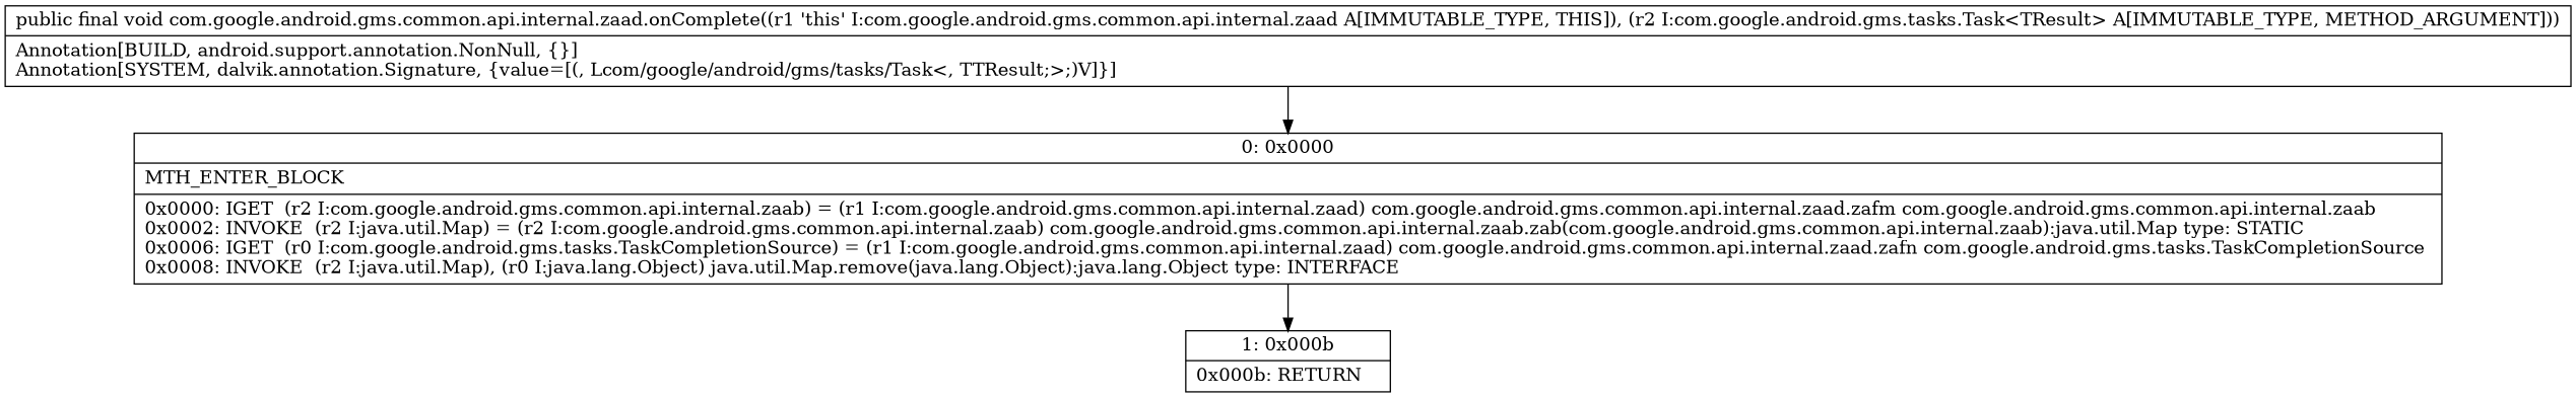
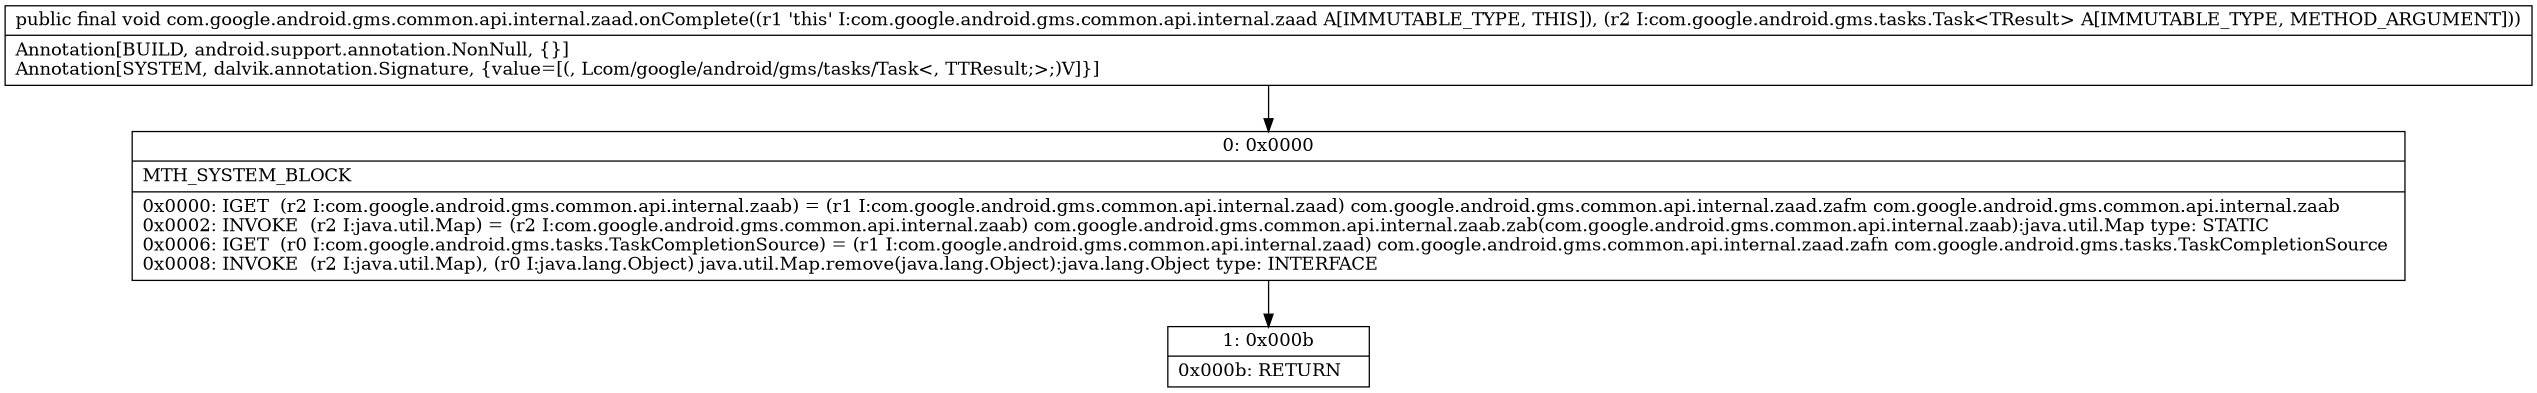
  digraph {
    node [shape=record]
-   n1 [label="{0\:\ 0x0000|MTH_ENTER_BLOCK\l|0x0000: IGET  (r2 I:com.google.android.gms.common.api.internal.zaab) = (r1 I:com.google.android.gms.common.api.internal.zaad) com.google.android.gms.common.api.internal.zaad.zafm com.google.android.gms.common.api.internal.zaab \l0x0002: INVOKE  (r2 I:java.util.Map) = (r2 I:com.google.android.gms.common.api.internal.zaab) com.google.android.gms.common.api.internal.zaab.zab(com.google.android.gms.common.api.internal.zaab):java.util.Map type: STATIC \l0x0006: IGET  (r0 I:com.google.android.gms.tasks.TaskCompletionSource) = (r1 I:com.google.android.gms.common.api.internal.zaad) com.google.android.gms.common.api.internal.zaad.zafn com.google.android.gms.tasks.TaskCompletionSource \l0x0008: INVOKE  (r2 I:java.util.Map), (r0 I:java.lang.Object) java.util.Map.remove(java.lang.Object):java.lang.Object type: INTERFACE \l}"]
+   n1 [label="{0\:\ 0x0000|MTH_SYSTEM_BLOCK\l|0x0000: IGET  (r2 I:com.google.android.gms.common.api.internal.zaab) = (r1 I:com.google.android.gms.common.api.internal.zaad) com.google.android.gms.common.api.internal.zaad.zafm com.google.android.gms.common.api.internal.zaab \l0x0002: INVOKE  (r2 I:java.util.Map) = (r2 I:com.google.android.gms.common.api.internal.zaab) com.google.android.gms.common.api.internal.zaab.zab(com.google.android.gms.common.api.internal.zaab):java.util.Map type: STATIC \l0x0006: IGET  (r0 I:com.google.android.gms.tasks.TaskCompletionSource) = (r1 I:com.google.android.gms.common.api.internal.zaad) com.google.android.gms.common.api.internal.zaad.zafn com.google.android.gms.tasks.TaskCompletionSource \l0x0008: INVOKE  (r2 I:java.util.Map), (r0 I:java.lang.Object) java.util.Map.remove(java.lang.Object):java.lang.Object type: INTERFACE \l}"]
    n2 [label="{1\:\ 0x000b|0x000b: RETURN   \l}"]
    n3 [label="{public final void com.google.android.gms.common.api.internal.zaad.onComplete((r1 'this' I:com.google.android.gms.common.api.internal.zaad A[IMMUTABLE_TYPE, THIS]), (r2 I:com.google.android.gms.tasks.Task\<TResult\> A[IMMUTABLE_TYPE, METHOD_ARGUMENT]))  | Annotation[BUILD, android.support.annotation.NonNull, \{\}]\lAnnotation[SYSTEM, dalvik.annotation.Signature, \{value=[(, Lcom\/google\/android\/gms\/tasks\/Task\<, TTResult;\>;)V]\}]\l}"]
    n1 -> n2
    n3 -> n1
  }
